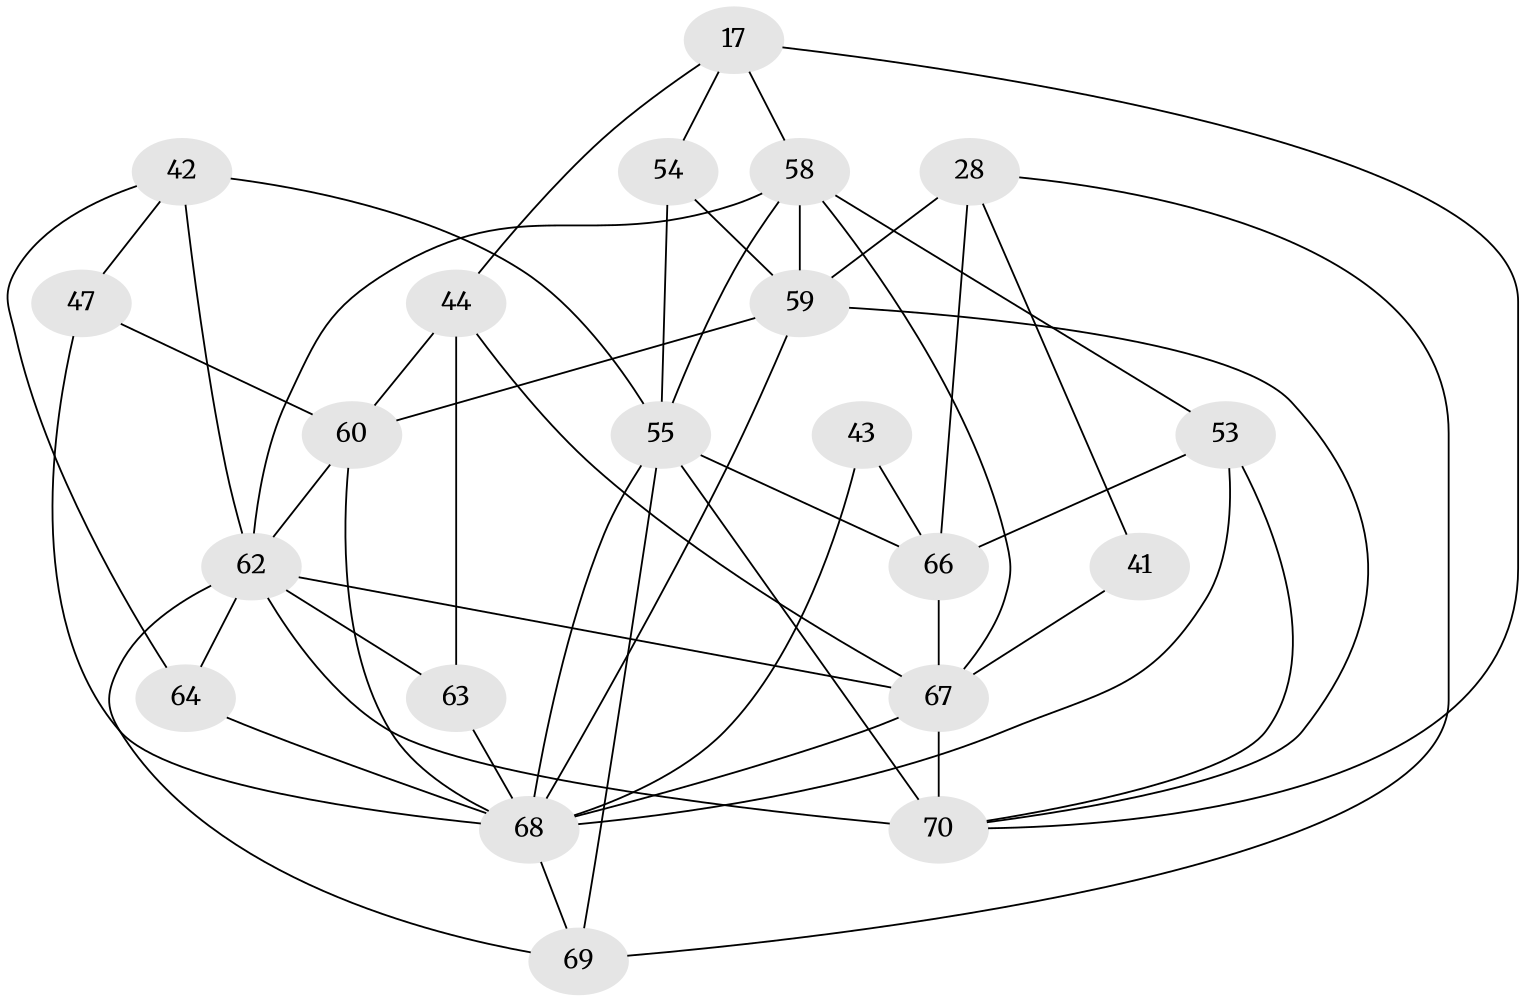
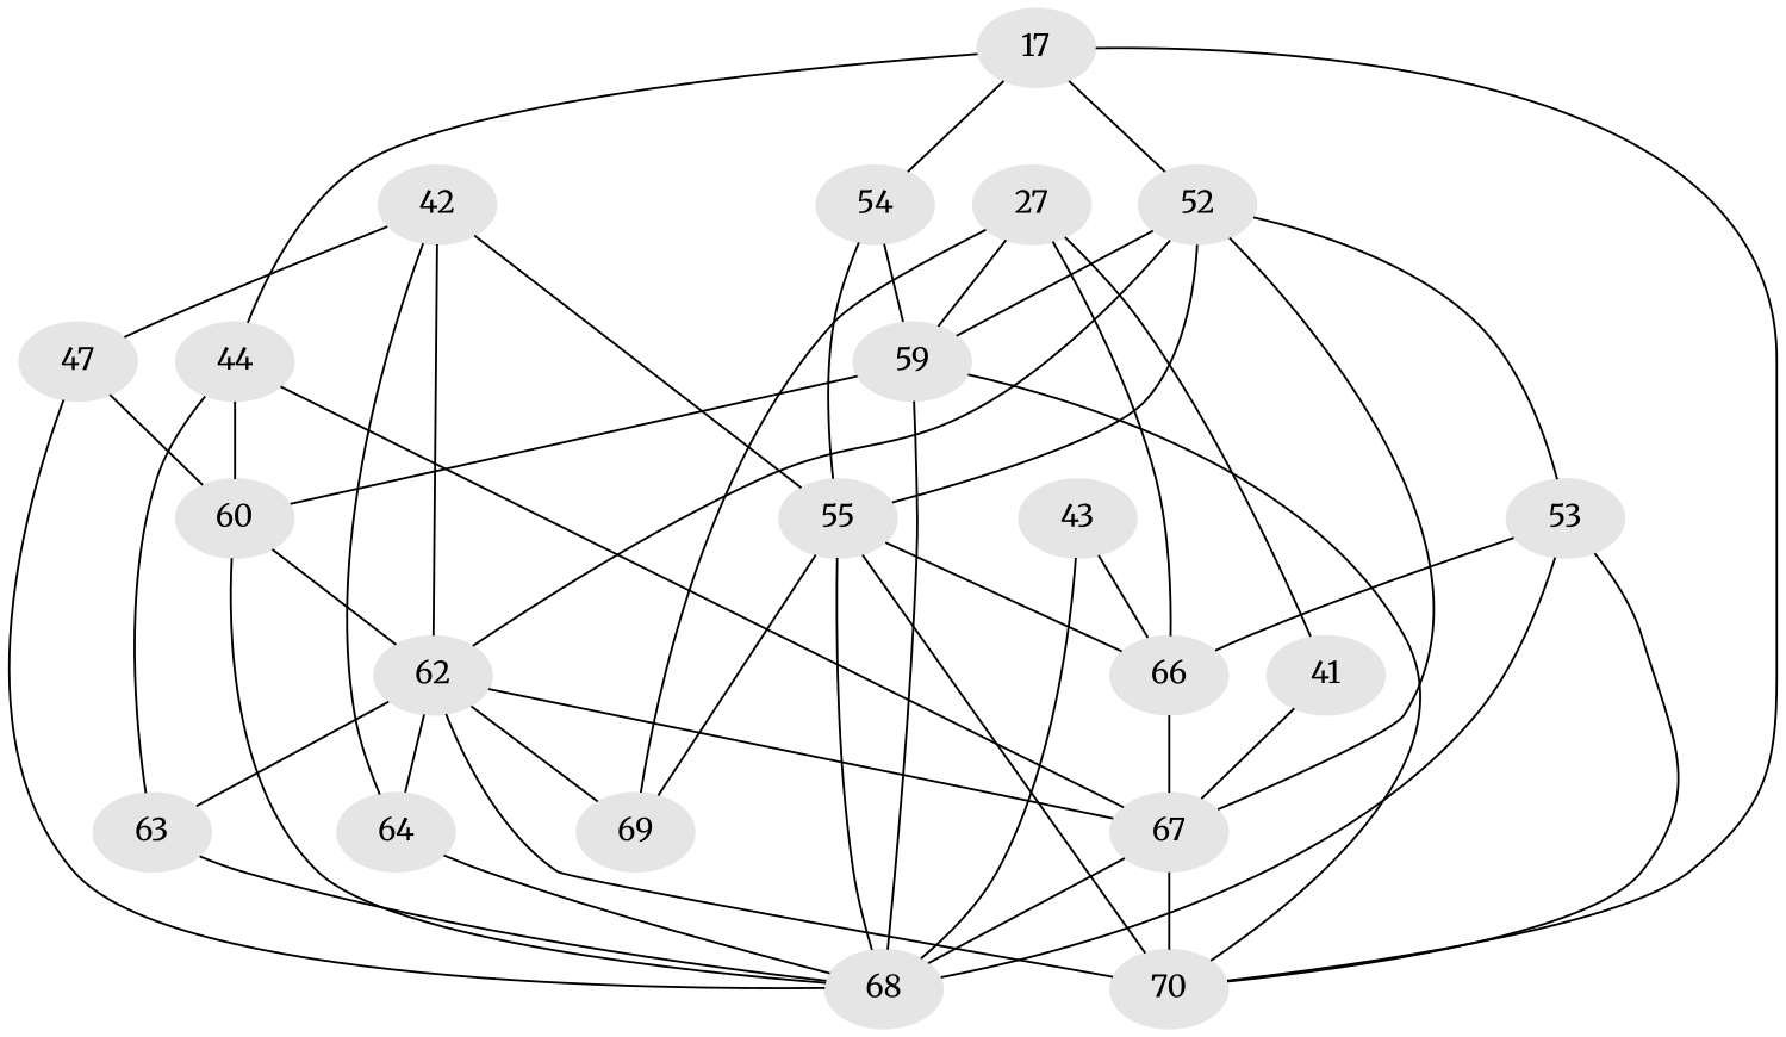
  graph {
    fontname=Merriweather
    node [color=gray90 fontname=Merriweather style=filled]
    edge [fontname=Merriweather]
    17 [super="+5"]
    44
-   52 [super="+22+38" label=58]
+   52 [super="+22+38"]
    54
    70 [super="+57+45"]
    67 [super="+19+39+50"]
    60 [super="+29+37"]
    63 [super="+32"]
    59 [super="+58"]
    55 [super="+15+48"]
    62 [super="+61+56"]
    53
-   28 [super="+18"]
+   28 [super="+18" label=27]
    41
    66 [super="+8+51"]
    69 [super="+33"]
    68 [super="+26+65"]
    42 [super="+14"]
    47 [super="+34"]
    64
    43 [super="+11"]
    17 -- 44
    17 -- 52
    17 -- 54 [weight=2]
    17 -- 70 [weight=2]
    44 -- 67
    44 -- 60
    44 -- 63
    52 -- 67 [weight=2]
    52 -- 59 [weight=2]
    52 -- 55 [weight=3]
    52 -- 62 [weight=2]
    52 -- 53
    54 -- 59
    54 -- 55
    67 -- 70 [weight=5]
    67 -- 68 [weight=2]
    60 -- 62
    60 -- 68
    63 -- 68
    59 -- 70
    59 -- 60 [weight=2]
    59 -- 68
    55 -- 70 [weight=4]
    55 -- 66 [weight=2]
    55 -- 69 [weight=2]
    55 -- 68
    62 -- 70
    62 -- 67 [weight=3]
    62 -- 63 [weight=2]
    62 -- 69
    62 -- 64
    53 -- 70
    53 -- 66
    53 -- 68
    28 -- 59 [weight=2]
    28 -- 41
    28 -- 66 [weight=2]
    28 -- 69
    41 -- 67 [weight=3]
    66 -- 67 [weight=2]
-   68 -- 69 [weight=2]
    42 -- 55
    42 -- 62 [weight=3]
    42 -- 47
    42 -- 64
    47 -- 60 [weight=3]
    47 -- 68 [weight=2]
    64 -- 68 [weight=2]
    43 -- 66
    43 -- 68 [weight=3]
  }
